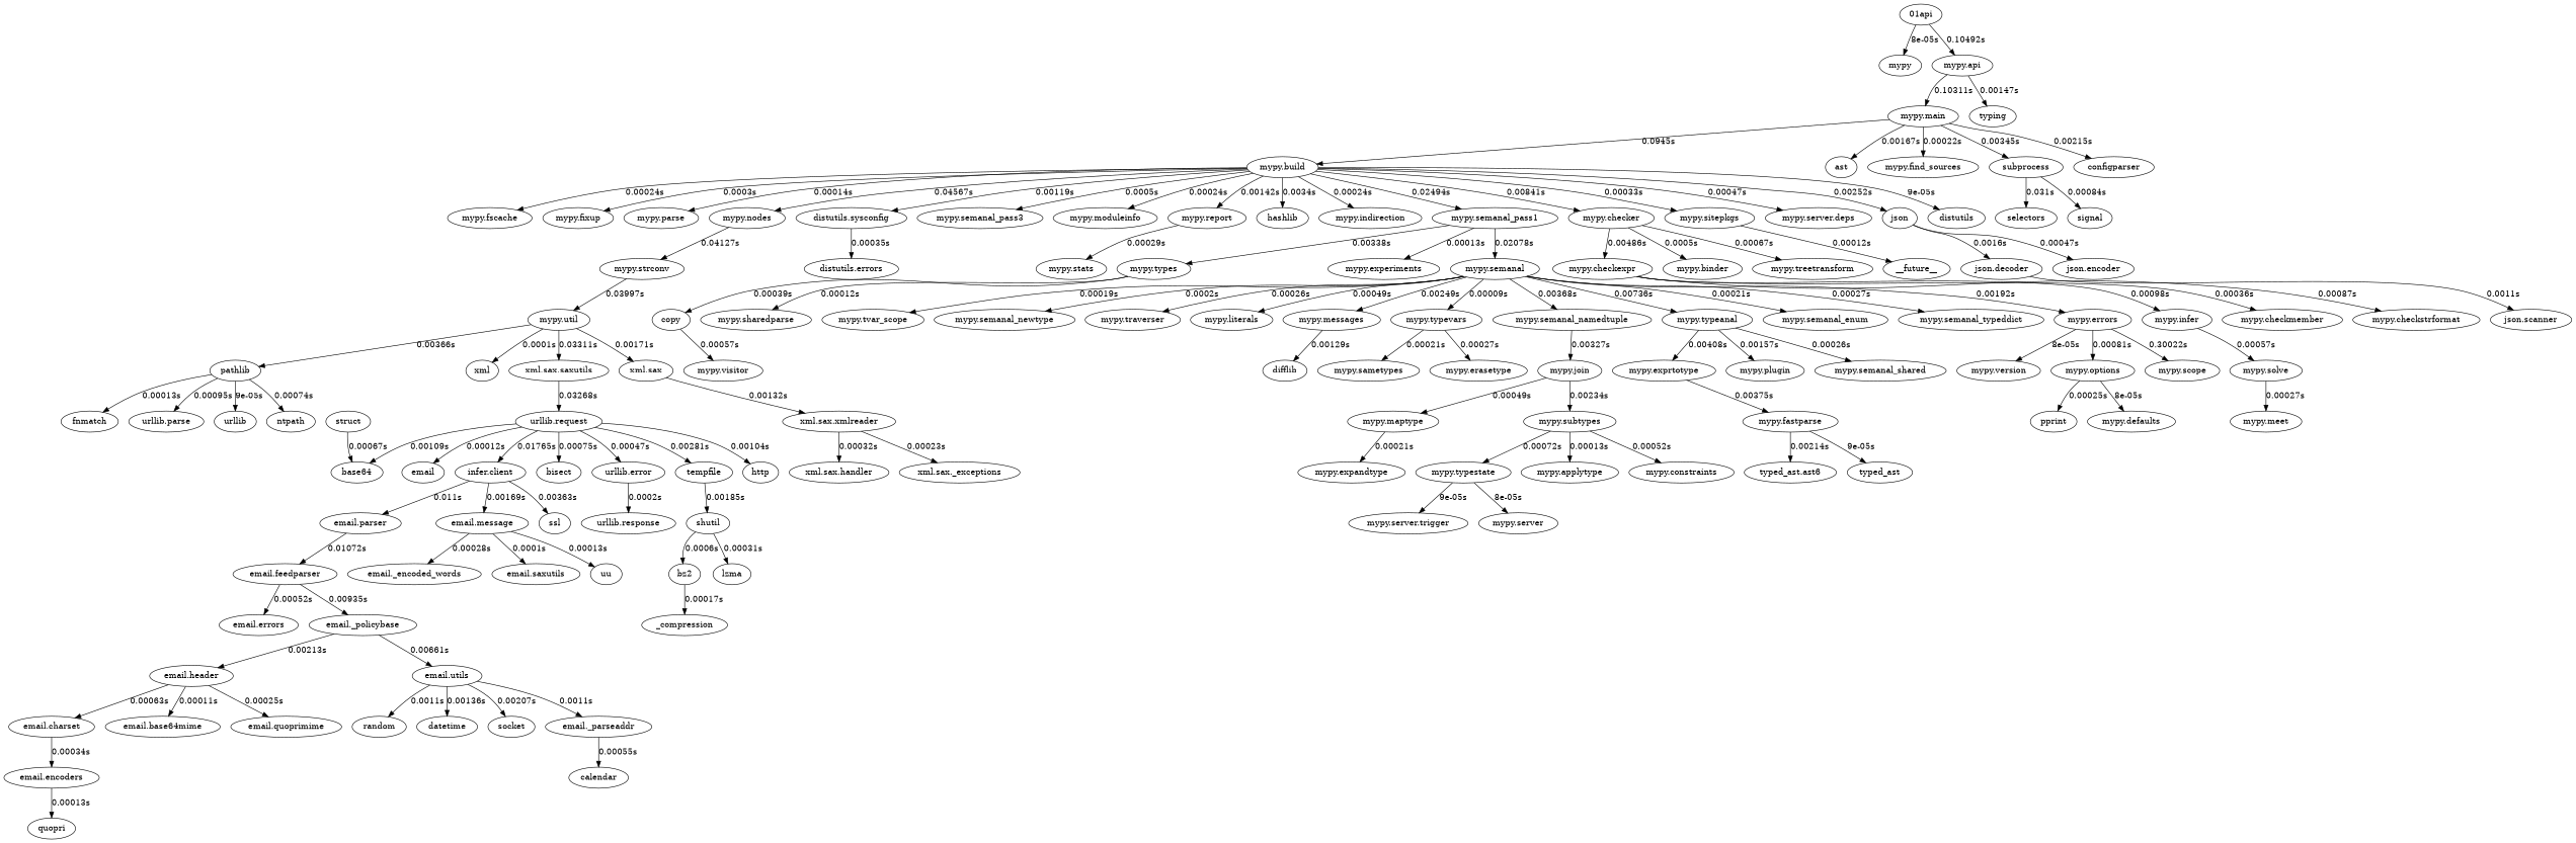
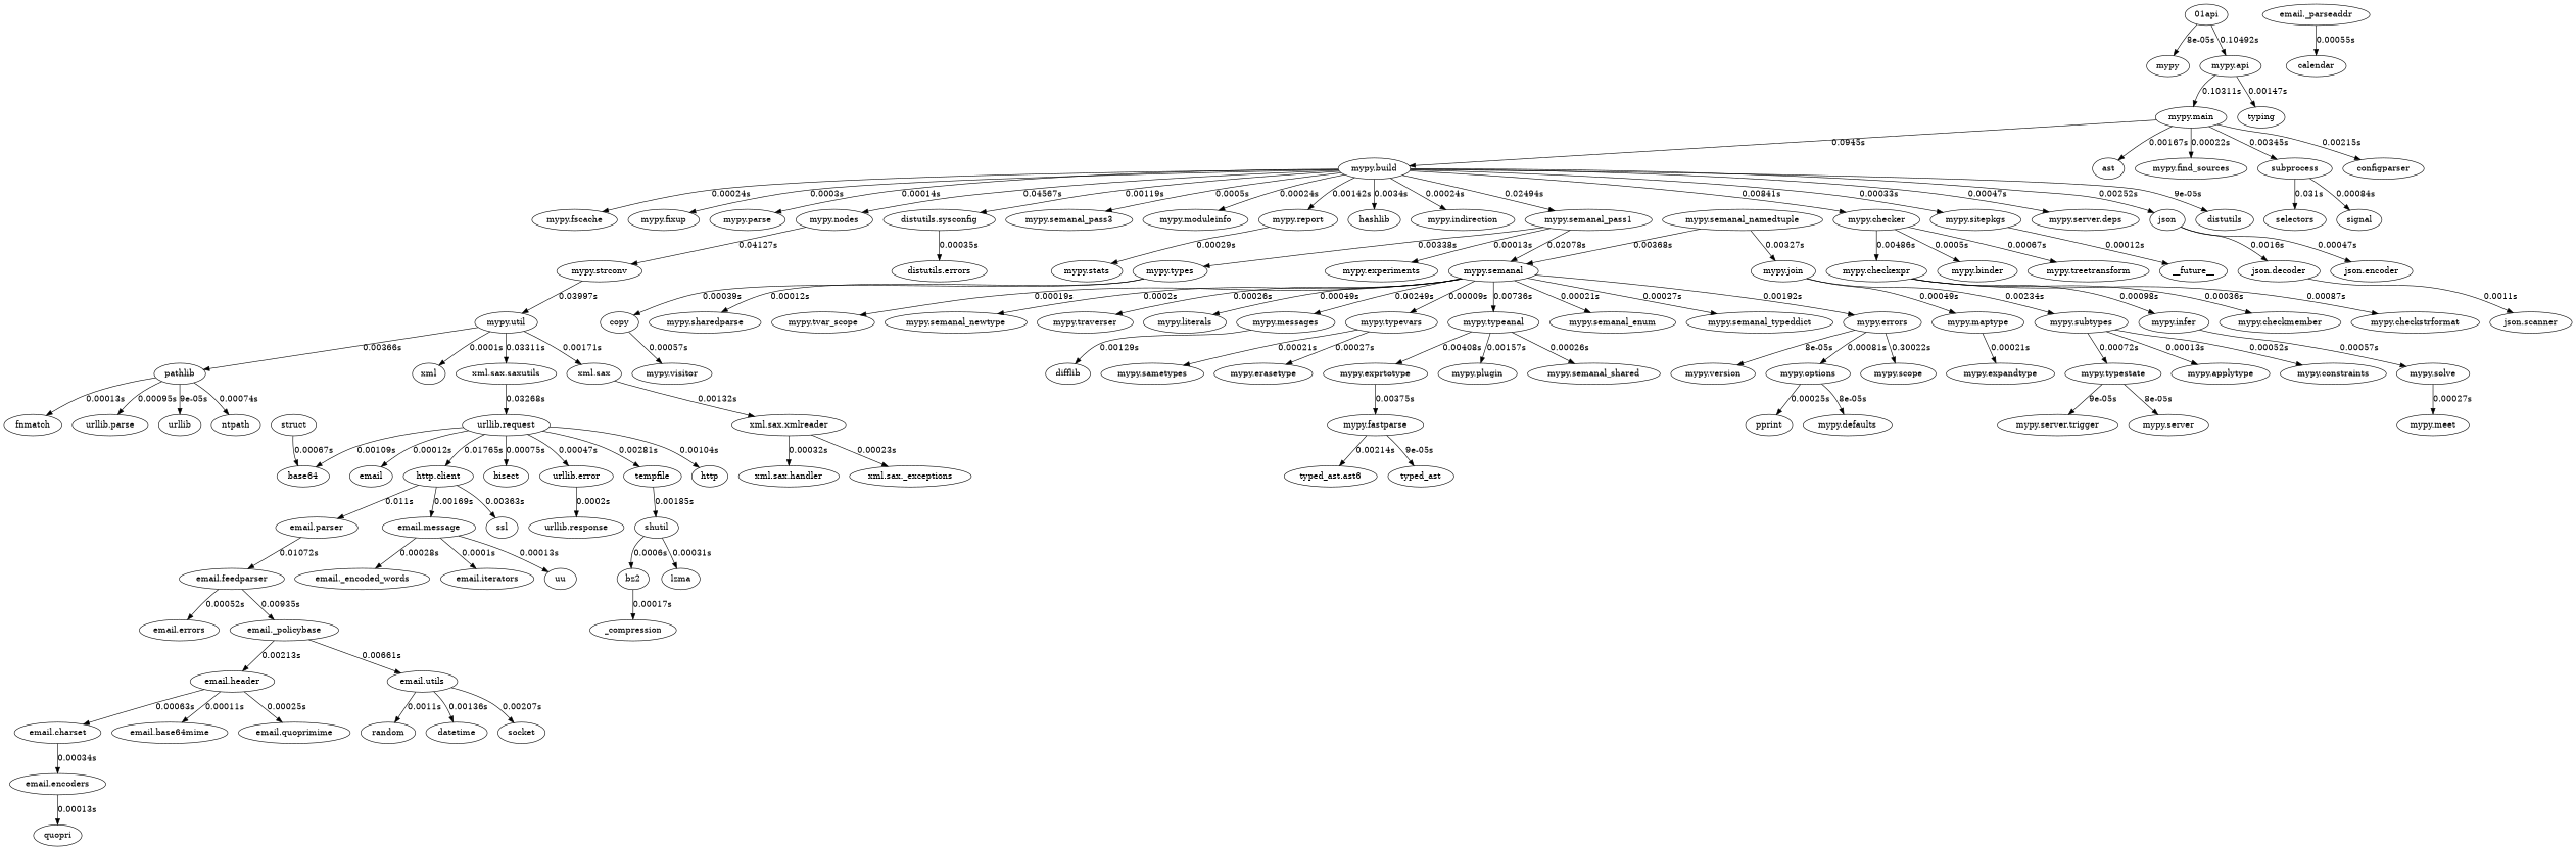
  digraph {
    n1 [label="01api"]
    n2 [label=mypy]
    n3 [label="mypy.api"]
    n4 [label="mypy.main"]
    n5 [label=typing]
    n6 [label="mypy.build"]
    n7 [label=ast]
    n8 [label="mypy.find_sources"]
    n9 [label=subprocess]
    n10 [label=configparser]
    n11 [label="mypy.fscache"]
    n12 [label="mypy.fixup"]
    n13 [label="mypy.parse"]
    n14 [label="mypy.nodes"]
    n15 [label="distutils.sysconfig"]
    n16 [label="mypy.semanal_pass3"]
    n17 [label="mypy.moduleinfo"]
    n18 [label="mypy.report"]
    n19 [label=hashlib]
    n20 [label="mypy.indirection"]
    n21 [label="mypy.semanal_pass1"]
    n22 [label="mypy.checker"]
    n23 [label="mypy.sitepkgs"]
    n24 [label="mypy.server.deps"]
    n25 [label=json]
    n26 [label=distutils]
    n27 [label=selectors]
    n28 [label=signal]
    n29 [label="mypy.strconv"]
    n30 [label="distutils.errors"]
    n31 [label="mypy.stats"]
    n32 [label="mypy.types"]
    n33 [label="mypy.experiments"]
    n34 [label="mypy.semanal"]
    n35 [label="mypy.checkexpr"]
    n36 [label="mypy.binder"]
    n37 [label="mypy.treetransform"]
    n38 [label=__future__]
    n39 [label="json.decoder"]
    n40 [label="json.encoder"]
    n41 [label="mypy.util"]
    n42 [label=copy]
    n43 [label="mypy.sharedparse"]
    n44 [label="mypy.tvar_scope"]
    n45 [label="mypy.semanal_newtype"]
    n46 [label="mypy.traverser"]
    n47 [label="mypy.literals"]
    n48 [label="mypy.messages"]
    n49 [label="mypy.typevars"]
    n50 [label="mypy.semanal_namedtuple"]
    n51 [label="mypy.typeanal"]
    n52 [label="mypy.semanal_enum"]
    n53 [label="mypy.semanal_typeddict"]
    n54 [label="mypy.errors"]
    n55 [label="mypy.infer"]
    n56 [label="mypy.checkmember"]
    n57 [label="mypy.checkstrformat"]
    n58 [label="json.scanner"]
    n59 [label=pathlib]
    n60 [label=fnmatch]
    n61 [label="urllib.parse"]
    n62 [label=urllib]
    n63 [label=ntpath]
    n64 [label=xml]
    n65 [label="xml.sax.saxutils"]
    n66 [label="xml.sax"]
    n67 [label="urllib.request"]
    n68 [label="xml.sax.xmlreader"]
    n69 [label=base64]
    n70 [label=email]
-   n71 [label="infer.client"]
+   n71 [label="http.client"]
    n72 [label=bisect]
    n73 [label="urllib.error"]
    n74 [label=tempfile]
    n75 [label=http]
    n76 [label="xml.sax.handler"]
    n77 [label="xml.sax._exceptions"]
    n78 [label=struct]
    n79 [label="email.parser"]
    n80 [label="email.message"]
    n81 [label=ssl]
    n82 [label="urllib.response"]
    n83 [label=shutil]
    n84 [label="email.feedparser"]
    n85 [label="email._encoded_words"]
-   n86 [label="email.saxutils"]
+   n86 [label="email.iterators"]
    n87 [label=uu]
    n88 [label=bz2]
    n89 [label=lzma]
    n90 [label="email.errors"]
    n91 [label="email._policybase"]
    n92 [label="email.header"]
    n93 [label="email.utils"]
    n94 [label="email.charset"]
    n95 [label="email.base64mime"]
    n96 [label="email.quoprimime"]
    n97 [label=random]
    n98 [label=datetime]
    n99 [label=socket]
    n100 [label="email._parseaddr"]
    n101 [label="email.encoders"]
    n102 [label=quopri]
    n103 [label=calendar]
    n104 [label=_compression]
    n105 [label="mypy.visitor"]
    n106 [label=difflib]
    n107 [label="mypy.sametypes"]
    n108 [label="mypy.erasetype"]
    n109 [label="mypy.join"]
    n110 [label="mypy.exprtotype"]
    n111 [label="mypy.plugin"]
    n112 [label="mypy.semanal_shared"]
    n113 [label="mypy.version"]
    n114 [label="mypy.options"]
    n115 [label="mypy.scope"]
    n116 [label="mypy.maptype"]
    n117 [label="mypy.subtypes"]
    n118 [label="mypy.fastparse"]
    n119 [label=pprint]
    n120 [label="mypy.defaults"]
    n121 [label="typed_ast.ast6"]
    n122 [label=typed_ast]
    n123 [label="mypy.expandtype"]
    n124 [label="mypy.typestate"]
    n125 [label="mypy.applytype"]
    n126 [label="mypy.constraints"]
    n127 [label="mypy.server.trigger"]
    n128 [label="mypy.server"]
    n129 [label="mypy.solve"]
    n130 [label="mypy.meet"]
    n1 -> n2 [label="8e-05s"]
    n1 -> n3 [label="0.10492s"]
    n3 -> n4 [label="0.10311s"]
    n3 -> n5 [label="0.00147s"]
    n4 -> n6 [label="0.0945s"]
    n4 -> n7 [label="0.00167s"]
    n4 -> n8 [label="0.00022s"]
    n4 -> n9 [label="0.00345s"]
    n4 -> n10 [label="0.00215s"]
    n6 -> n11 [label="0.00024s"]
    n6 -> n12 [label="0.0003s"]
    n6 -> n13 [label="0.00014s"]
    n6 -> n14 [label="0.04567s"]
    n6 -> n15 [label="0.00119s"]
    n6 -> n16 [label="0.0005s"]
    n6 -> n17 [label="0.00024s"]
    n6 -> n18 [label="0.00142s"]
    n6 -> n19 [label="0.0034s"]
    n6 -> n20 [label="0.00024s"]
    n6 -> n21 [label="0.02494s"]
    n6 -> n22 [label="0.00841s"]
    n6 -> n23 [label="0.00033s"]
    n6 -> n24 [label="0.00047s"]
    n6 -> n25 [label="0.00252s"]
    n6 -> n26 [label="9e-05s"]
    n9 -> n27 [label="0.031s"]
    n9 -> n28 [label="0.00084s"]
    n14 -> n29 [label="0.04127s"]
    n15 -> n30 [label="0.00035s"]
    n18 -> n31 [label="0.00029s"]
    n21 -> n32 [label="0.00338s"]
    n21 -> n33 [label="0.00013s"]
    n21 -> n34 [label="0.02078s"]
    n22 -> n35 [label="0.00486s"]
    n22 -> n36 [label="0.0005s"]
    n22 -> n37 [label="0.00067s"]
    n23 -> n38 [label="0.00012s"]
    n25 -> n39 [label="0.0016s"]
    n25 -> n40 [label="0.00047s"]
    n29 -> n41 [label="0.03997s"]
    n32 -> n42 [label="0.00039s"]
    n32 -> n43 [label="0.00012s"]
    n34 -> n44 [label="0.00019s"]
    n34 -> n45 [label="0.0002s"]
    n34 -> n46 [label="0.00026s"]
    n34 -> n47 [label="0.00049s"]
    n34 -> n48 [label="0.00249s"]
    n34 -> n49 [label="0.00009s"]
-   n34 -> n50 [label="0.00368s"]
+   n50 -> n34 [label="0.00368s"]
    n34 -> n51 [label="0.00736s"]
    n34 -> n52 [label="0.00021s"]
    n34 -> n53 [label="0.00027s"]
    n34 -> n54 [label="0.00192s"]
    n35 -> n55 [label="0.00098s"]
    n35 -> n56 [label="0.00036s"]
    n35 -> n57 [label="0.00087s"]
    n39 -> n58 [label="0.0011s"]
    n41 -> n59 [label="0.00366s"]
    n41 -> n64 [label="0.0001s"]
    n41 -> n65 [label="0.03311s"]
    n41 -> n66 [label="0.00171s"]
    n42 -> n105 [label="0.00057s"]
    n48 -> n106 [label="0.00129s"]
    n49 -> n107 [label="0.00021s"]
    n49 -> n108 [label="0.00027s"]
    n50 -> n109 [label="0.00327s"]
    n51 -> n110 [label="0.00408s"]
    n51 -> n111 [label="0.00157s"]
    n51 -> n112 [label="0.00026s"]
    n54 -> n113 [label="8e-05s"]
    n54 -> n114 [label="0.00081s"]
    n54 -> n115 [label="0.30022s"]
    n55 -> n129 [label="0.00057s"]
    n59 -> n60 [label="0.00013s"]
    n59 -> n61 [label="0.00095s"]
    n59 -> n62 [label="9e-05s"]
    n59 -> n63 [label="0.00074s"]
    n65 -> n67 [label="0.03268s"]
    n66 -> n68 [label="0.00132s"]
    n67 -> n69 [label="0.00109s"]
    n67 -> n70 [label="0.00012s"]
    n67 -> n71 [label="0.01765s"]
    n67 -> n72 [label="0.00075s"]
    n67 -> n73 [label="0.00047s"]
    n67 -> n74 [label="0.00281s"]
    n67 -> n75 [label="0.00104s"]
    n68 -> n76 [label="0.00032s"]
    n68 -> n77 [label="0.00023s"]
    n71 -> n79 [label="0.011s"]
    n71 -> n80 [label="0.00169s"]
    n71 -> n81 [label="0.00363s"]
    n73 -> n82 [label="0.0002s"]
    n74 -> n83 [label="0.00185s"]
    n78 -> n69 [label="0.00067s"]
    n79 -> n84 [label="0.01072s"]
    n80 -> n85 [label="0.00028s"]
    n80 -> n86 [label="0.0001s"]
    n80 -> n87 [label="0.00013s"]
    n83 -> n88 [label="0.0006s"]
    n83 -> n89 [label="0.00031s"]
    n84 -> n90 [label="0.00052s"]
    n84 -> n91 [label="0.00935s"]
    n88 -> n104 [label="0.00017s"]
    n91 -> n92 [label="0.00213s"]
    n91 -> n93 [label="0.00661s"]
    n92 -> n94 [label="0.00063s"]
    n92 -> n95 [label="0.00011s"]
    n92 -> n96 [label="0.00025s"]
    n93 -> n97 [label="0.0011s"]
    n93 -> n98 [label="0.00136s"]
    n93 -> n99 [label="0.00207s"]
-   n93 -> n100 [label="0.0011s"]
    n94 -> n101 [label="0.00034s"]
    n100 -> n103 [label="0.00055s"]
    n101 -> n102 [label="0.00013s"]
    n109 -> n116 [label="0.00049s"]
    n109 -> n117 [label="0.00234s"]
    n110 -> n118 [label="0.00375s"]
    n114 -> n119 [label="0.00025s"]
    n114 -> n120 [label="8e-05s"]
    n116 -> n123 [label="0.00021s"]
    n117 -> n124 [label="0.00072s"]
    n117 -> n125 [label="0.00013s"]
    n117 -> n126 [label="0.00052s"]
    n118 -> n121 [label="0.00214s"]
    n118 -> n122 [label="9e-05s"]
    n124 -> n127 [label="9e-05s"]
    n124 -> n128 [label="8e-05s"]
    n129 -> n130 [label="0.00027s"]
  }
